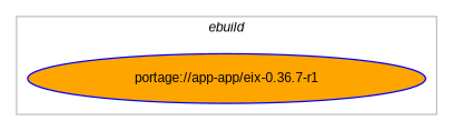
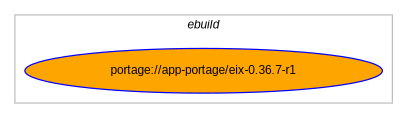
  digraph {
    compound=true
    concentrate=true
    fontname="Liberation Sans"
    fontsize=10
    newrank=true
    rankdir=TB
    ranksep=1.5
-   n1 [color=blue fontname="Liberation Sans" fontsize=10 label="portage://app-app/eix-0.36.7-r1" width=4 style=filled fillcolor=orange]
+   n1 [color=blue fontname="Liberation Sans" fontsize=10 label="portage://app-portage/eix-0.36.7-r1" width=4 style=filled fillcolor=orange]
    subgraph cluster_1 {
      color=gray
      label=<<i>ebuild</i>>
      n1
    }
    subgraph cluster_2 {
      color=gray
      label=<<i>dependencies</i>>
      subgraph cluster_3 {
        color=gray
        fillcolor="#eeeeee"
        label=<<i>compile</i>>
        style=filled
      }
      subgraph cluster_4 {
        color=gray
        fillcolor="#eeeeee"
        label=<<i>compile and run</i>>
        style=filled
      }
      subgraph cluster_5 {
        color=gray
        fillcolor="#eeeeee"
        label=<<i>run</i>>
        style=filled
      }
    }
    subgraph cluster_6 {
      color=gray
      label=<<i>candidates</i>>
      rank=same
    }
  }
